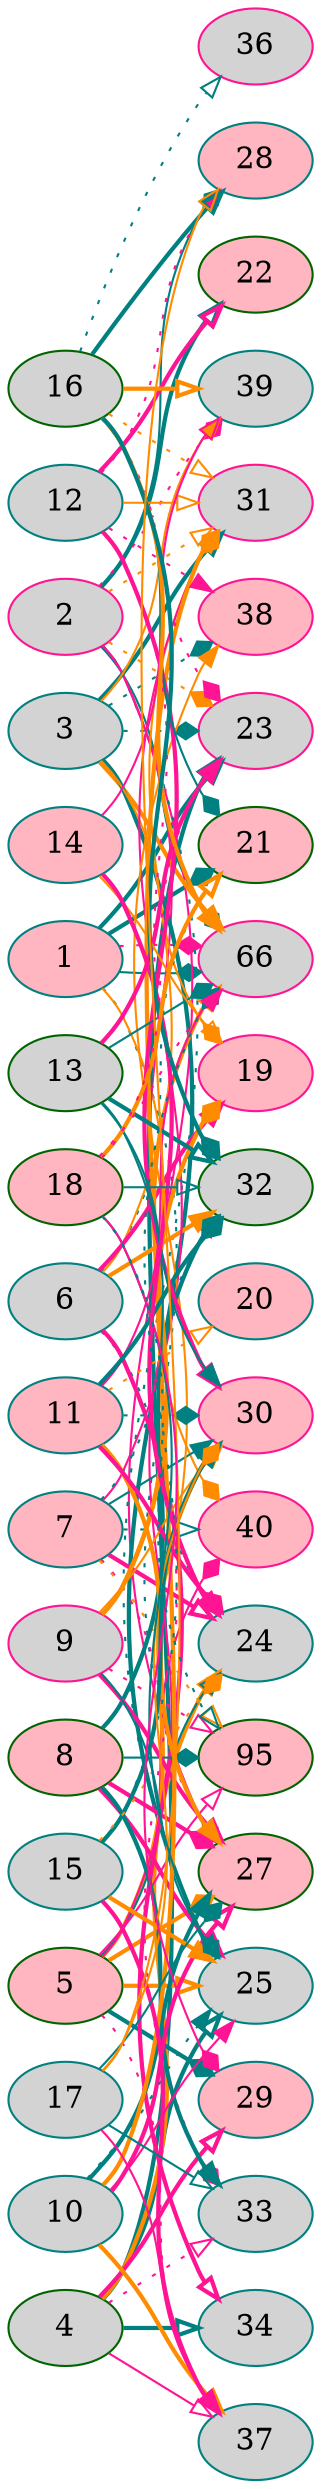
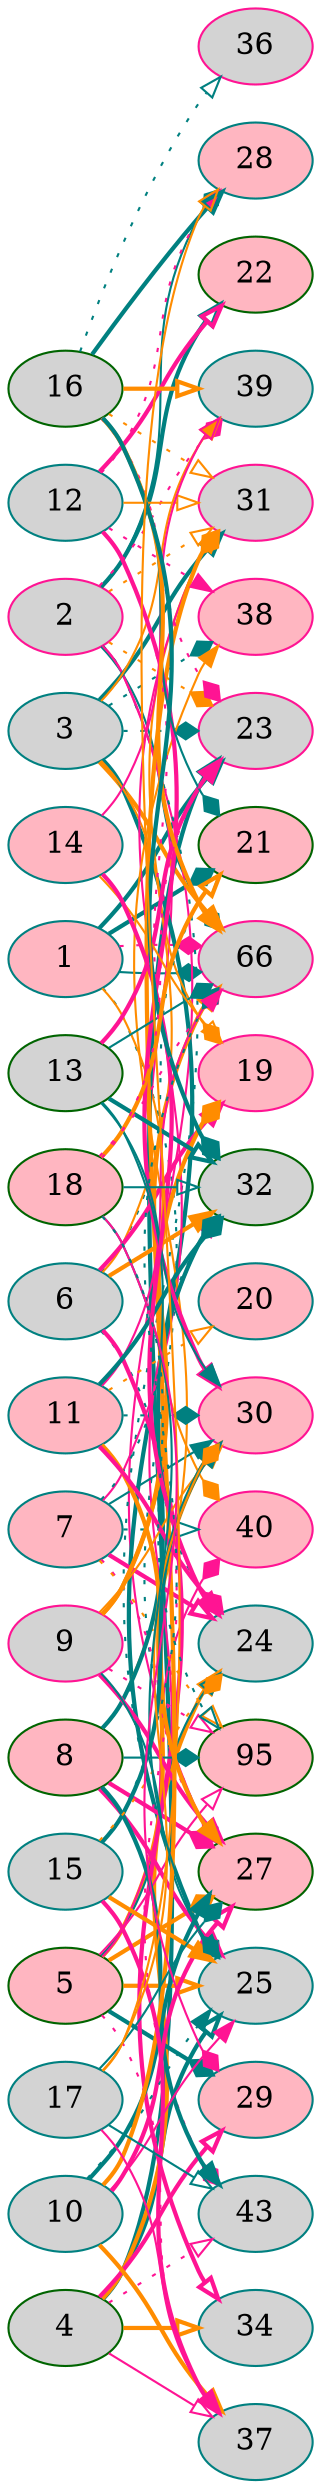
  digraph {
    rankdir=LR
    node [alpha=0.06 color=teal fillcolor=lightgrey style=filled]
    edge [arrowhead=onormal color=teal style=bold]
    1 [expect_size=108477630382482653184 fillcolor=lightpink]
    21 [alpha=0.19 color=darkgreen expect_size=195253804634854129664 fillcolor=lightpink]
    23 [color=deeppink expect_size=164733358462436736]
    n4 [alpha=0.13 color=deeppink expect_size=32676310898969844 label=66]
    27 [alpha=0.19 color=darkgreen expect_size=846916788402941591552 fillcolor=lightpink]
    40 [alpha=0.04 color=deeppink expect_size=49704228882355904 fillcolor=lightpink]
    2 [alpha=0.10 color=deeppink expect_size=648330354253247807488]
    22 [alpha=0.01 color=darkgreen expect_size=21233269793898412 fillcolor=lightpink]
    25 [alpha=0.07 expect_size=307197771859147882496]
    28 [alpha=0.12 expect_size=67888188267460048 fillcolor=lightpink]
    30 [alpha=0.07 color=deeppink expect_size=51051893255468048 fillcolor=lightpink]
    31 [alpha=0.04 color=deeppink expect_size=1677691067077492736]
    39 [alpha=0.10 expect_size=4542396650631408]
    3 [alpha=0.00 expect_size=413996275069212736]
    19 [alpha=0.05 color=deeppink expect_size=608090911721640576 fillcolor=lightpink]
    38 [alpha=0.20 color=deeppink expect_size=664003064516162176 fillcolor=lightpink]
    4 [alpha=0.10 color=darkgreen expect_size=18566203834518994944]
    24 [alpha=0.19 expect_size=32355175482212888]
    29 [alpha=0.14 expect_size=44833071045600952 fillcolor=lightpink]
-   33 [alpha=0.19 expect_size=3421362285044563968]
+   33 [alpha=0.19 expect_size=3421362285044563968 label=43]
    34 [alpha=0.18 expect_size=47565280992238239744]
    37 [alpha=0.12 expect_size=434836689073758592]
    5 [alpha=0.07 color=darkgreen expect_size=531056026396161792 fillcolor=lightpink]
    32 [alpha=0.15 color=darkgreen expect_size=66626838892656984064]
    n25 [alpha=0.05 color=darkgreen expect_size=13911831196811020 fillcolor=lightpink label=95]
    6 [expect_size=380778376882378768384]
    7 [alpha=0.08 expect_size=187693769571801952 fillcolor=lightpink]
    8 [alpha=0.08 color=darkgreen expect_size=258062045892265 fillcolor=lightpink]
    9 [alpha=0.03 color=deeppink expect_size=404970606472435073024]
    10 [expect_size=1371736592858776338432]
    11 [alpha=0.01 expect_size=27435257811286064 fillcolor=lightpink]
    20 [alpha=0.17 expect_size=79026298734772224000 fillcolor=lightpink]
    12 [alpha=0.00 expect_size=188946974318719904]
    13 [alpha=0.02 color=darkgreen expect_size=219898263982353856]
    14 [alpha=0.01 expect_size=6492178560137216 fillcolor=lightpink]
    15 [expect_size=5605134584159481]
    16 [alpha=0.11 color=darkgreen expect_size=1599750505473507328]
    36 [alpha=0.12 color=deeppink expect_size=30633885791189760]
    17 [alpha=0.12 expect_size=1222479172351287099392]
    18 [alpha=0.15 color=darkgreen expect_size=1548610817828585472000 fillcolor=lightpink]
    1 -> 21 [arrowhead=diamond]
    1 -> 23 [arrowhead=normal]
    1 -> n4 [arrowhead=diamond style=solid]
    1 -> n4 [arrowhead=diamond color=deeppink style=dotted]
    1 -> 27 [arrowhead=diamond style=dotted]
    1 -> 40 [arrowhead=diamond color=darkorange style=solid]
    2 -> 23 [arrowhead=diamond color=darkorange style=dotted]
    2 -> n4 [arrowhead=diamond style=solid]
    2 -> 27 [arrowhead=diamond color=deeppink style=solid]
    2 -> 22
    2 -> 25 [style=dotted]
    2 -> 28 [arrowhead=diamond style=solid]
    2 -> 30 [arrowhead=normal color=deeppink style=solid]
    2 -> 31 [color=darkorange style=dotted]
    2 -> 39 [arrowhead=diamond color=deeppink style=dotted]
    3 -> 23 [arrowhead=diamond style=dotted]
    3 -> n4 [arrowhead=normal color=darkorange]
    3 -> 25 [arrowhead=diamond]
    3 -> 31
    3 -> 39 [arrowhead=normal color=darkorange style=solid]
    3 -> 19 [arrowhead=diamond color=darkorange style=solid]
    3 -> 38 [arrowhead=diamond style=dotted]
    4 -> 23
    4 -> 25
    4 -> 24 [arrowhead=normal color=darkorange]
    4 -> 29 [color=deeppink]
    4 -> 33 [color=deeppink style=dotted]
-   4 -> 34
+   4 -> 34 [color=darkorange]
    4 -> 37 [color=deeppink style=solid]
    5 -> 27 [arrowhead=diamond color=darkorange]
    5 -> 40 [arrowhead=diamond color=deeppink style=solid]
    5 -> 25 [color=darkorange]
    5 -> 30 [arrowhead=normal color=darkorange]
    5 -> 24 [style=solid]
    5 -> 29 [arrowhead=diamond]
    5 -> 37 [arrowhead=normal color=deeppink style=dotted]
    5 -> 32 [arrowhead=normal color=deeppink style=solid]
    5 -> n25 [color=deeppink style=solid]
    6 -> 21 [style=dotted]
    6 -> 31 [color=darkorange style=solid]
    6 -> 19 [color=deeppink]
    6 -> 24 [arrowhead=diamond style=dotted]
    6 -> 33 [arrowhead=diamond color=deeppink style=dotted]
    6 -> 34 [color=deeppink]
    6 -> 32 [arrowhead=normal color=darkorange]
    7 -> 27 [color=deeppink style=dotted]
    7 -> 40 [style=dotted]
    7 -> 30 [arrowhead=normal style=solid]
    7 -> 31 [arrowhead=diamond color=deeppink style=solid]
    7 -> 24 [color=deeppink]
    7 -> 32 [arrowhead=diamond style=dotted]
    7 -> n25 [color=darkorange style=dotted]
    8 -> 27 [arrowhead=diamond color=deeppink]
    8 -> 25 [arrowhead=normal color=deeppink]
    8 -> 38 [arrowhead=normal color=darkorange style=solid]
    8 -> 33 [arrowhead=normal]
    8 -> 32 [arrowhead=diamond]
    8 -> n25 [arrowhead=diamond style=solid]
    9 -> n4 [arrowhead=normal color=darkorange]
    9 -> 27 [color=deeppink]
    9 -> 25 [arrowhead=normal style=solid]
    9 -> 30 [color=darkorange style=solid]
    9 -> 19 [arrowhead=diamond color=darkorange]
    9 -> n25 [color=deeppink style=dotted]
    10 -> 27 [color=deeppink]
    10 -> 27 [arrowhead=normal]
    10 -> 25 [arrowhead=normal color=deeppink style=solid]
    10 -> 25 [arrowhead=normal style=dotted]
    10 -> 31 [arrowhead=diamond color=darkorange]
    10 -> 37 [color=darkorange]
    11 -> n4 [arrowhead=diamond color=deeppink style=solid]
    11 -> 27 [arrowhead=normal color=darkorange]
    11 -> 30 [arrowhead=diamond style=dotted]
    11 -> 24 [arrowhead=diamond color=deeppink]
    11 -> 32 [arrowhead=diamond]
    11 -> 20 [color=darkorange style=dotted]
    12 -> 22 [color=deeppink]
    12 -> 28 [arrowhead=normal color=deeppink style=dotted]
    12 -> 30 [arrowhead=normal color=deeppink]
    12 -> 31 [color=darkorange style=solid]
    12 -> 38 [arrowhead=normal color=deeppink style=dotted]
    12 -> 32 [arrowhead=diamond color=deeppink style=dotted]
    13 -> 23 [arrowhead=normal color=deeppink]
    13 -> n4 [arrowhead=diamond style=solid]
    13 -> 30 [arrowhead=normal style=solid]
    13 -> 24 [style=solid]
    13 -> 32
    14 -> 39 [color=deeppink style=solid]
    14 -> 19 [color=darkorange style=solid]
    14 -> 24 [arrowhead=normal color=deeppink]
    15 -> n4 [arrowhead=diamond style=dotted]
    15 -> 25 [arrowhead=normal color=darkorange]
    15 -> 30 [arrowhead=normal]
    15 -> 24 [arrowhead=diamond color=darkorange style=dotted]
    15 -> 37 [arrowhead=normal color=deeppink]
    16 -> 21 [arrowhead=diamond style=solid]
    16 -> 23 [arrowhead=diamond color=deeppink style=dotted]
    16 -> n4 [color=darkorange]
    16 -> 28
    16 -> 31 [color=darkorange style=dotted]
    16 -> 39 [color=darkorange]
    16 -> 32 [arrowhead=diamond]
    16 -> 36 [style=dotted]
    17 -> 27 [arrowhead=diamond style=solid]
    17 -> 28 [color=darkorange style=solid]
    17 -> 30 [arrowhead=diamond color=darkorange style=solid]
    17 -> 33 [style=solid]
    17 -> 37 [color=deeppink style=solid]
    18 -> 21 [color=darkorange]
    18 -> 23 [color=deeppink style=dotted]
    18 -> n4 [arrowhead=normal color=deeppink style=dotted]
    18 -> 25 [arrowhead=diamond style=solid]
    18 -> 29 [arrowhead=diamond color=deeppink style=solid]
    18 -> 32 [style=solid]
    18 -> n25 [style=dotted]
  }
